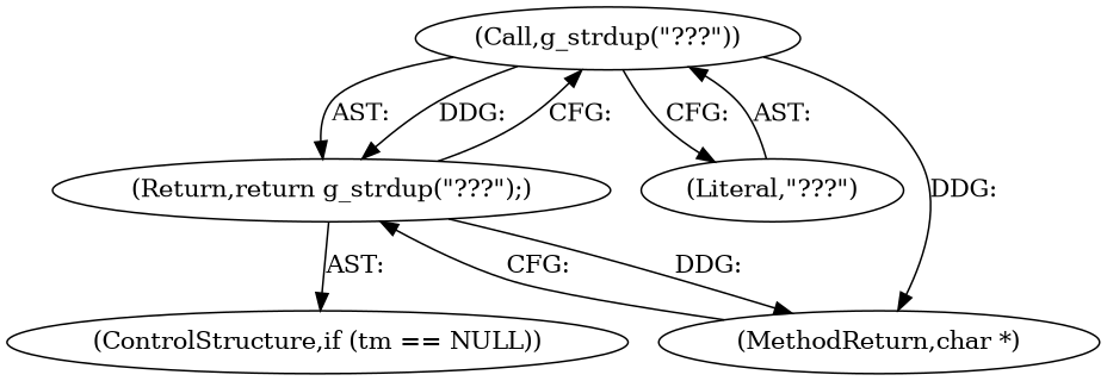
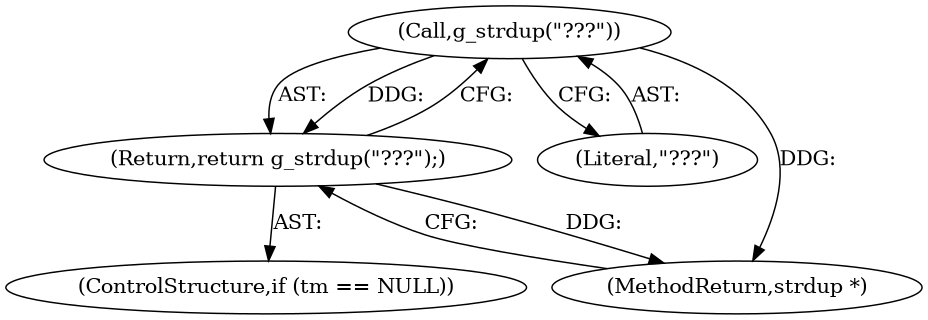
  digraph {
    n1 [label="(Call,g_strdup(\"???\"))"]
    n2 [label="(Return,return g_strdup(\"???\");)"]
    n3 [label="(Literal,\"???\")"]
-   n4 [label="(MethodReturn,char *)"]
+   n4 [label="(MethodReturn,strdup *)"]
    n5 [label="(ControlStructure,if (tm == NULL))"]
    n1 -> n2 [label="AST: "]
    n1 -> n2 [label="DDG: "]
    n1 -> n3 [label="CFG: "]
    n1 -> n4 [label="DDG: "]
    n2 -> n1 [label="CFG: "]
    n2 -> n4 [label="DDG: "]
    n2 -> n5 [label="AST: "]
    n3 -> n1 [label="AST: "]
    n4 -> n2 [label="CFG: "]
  }
